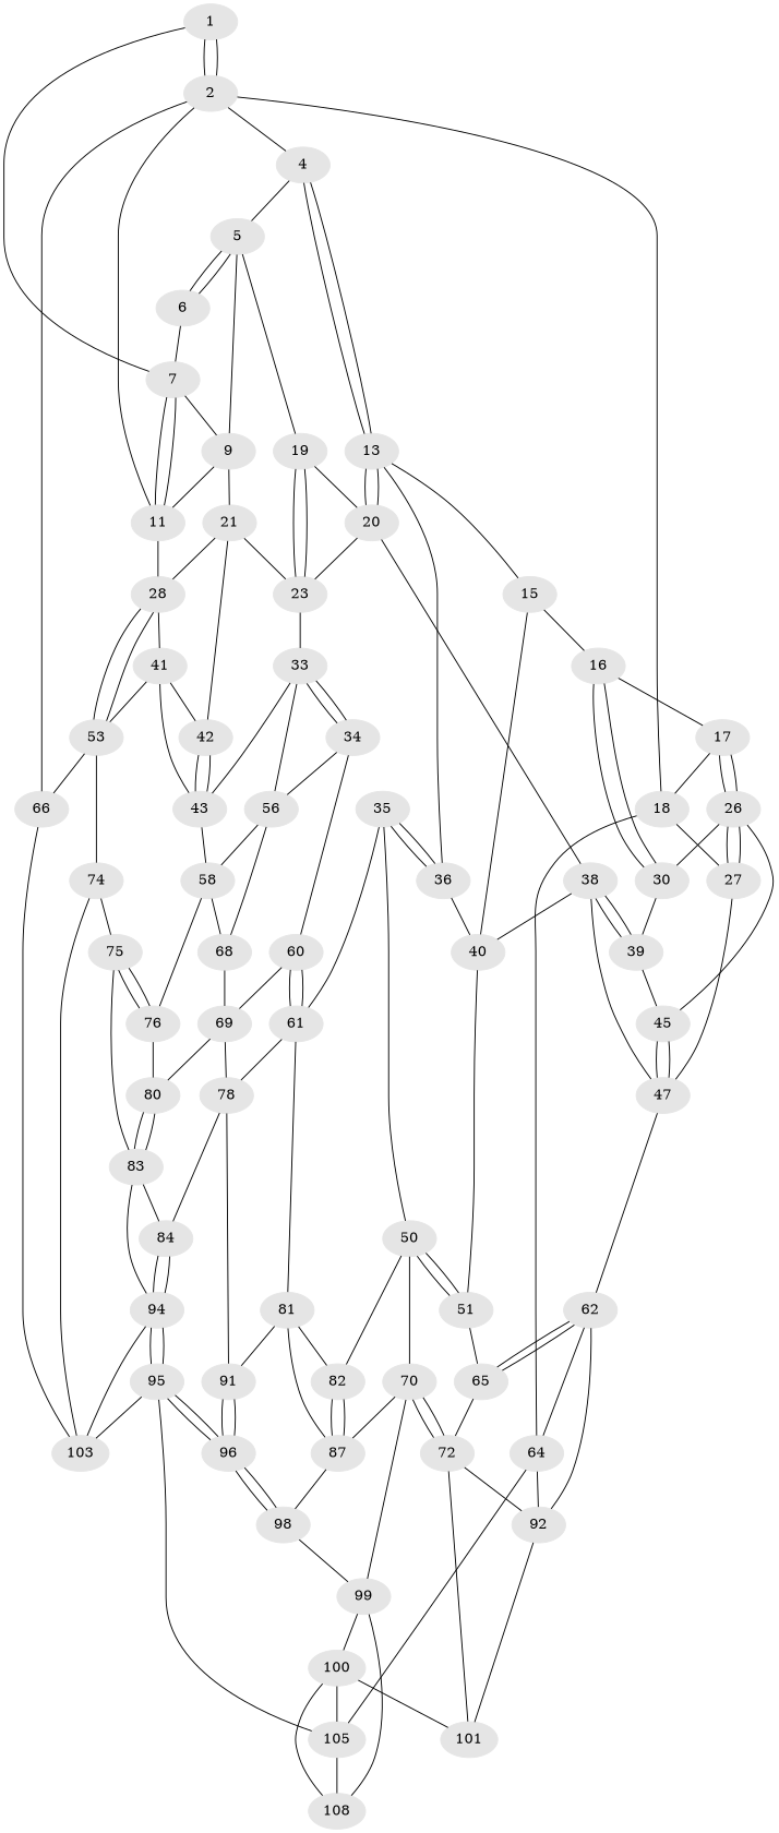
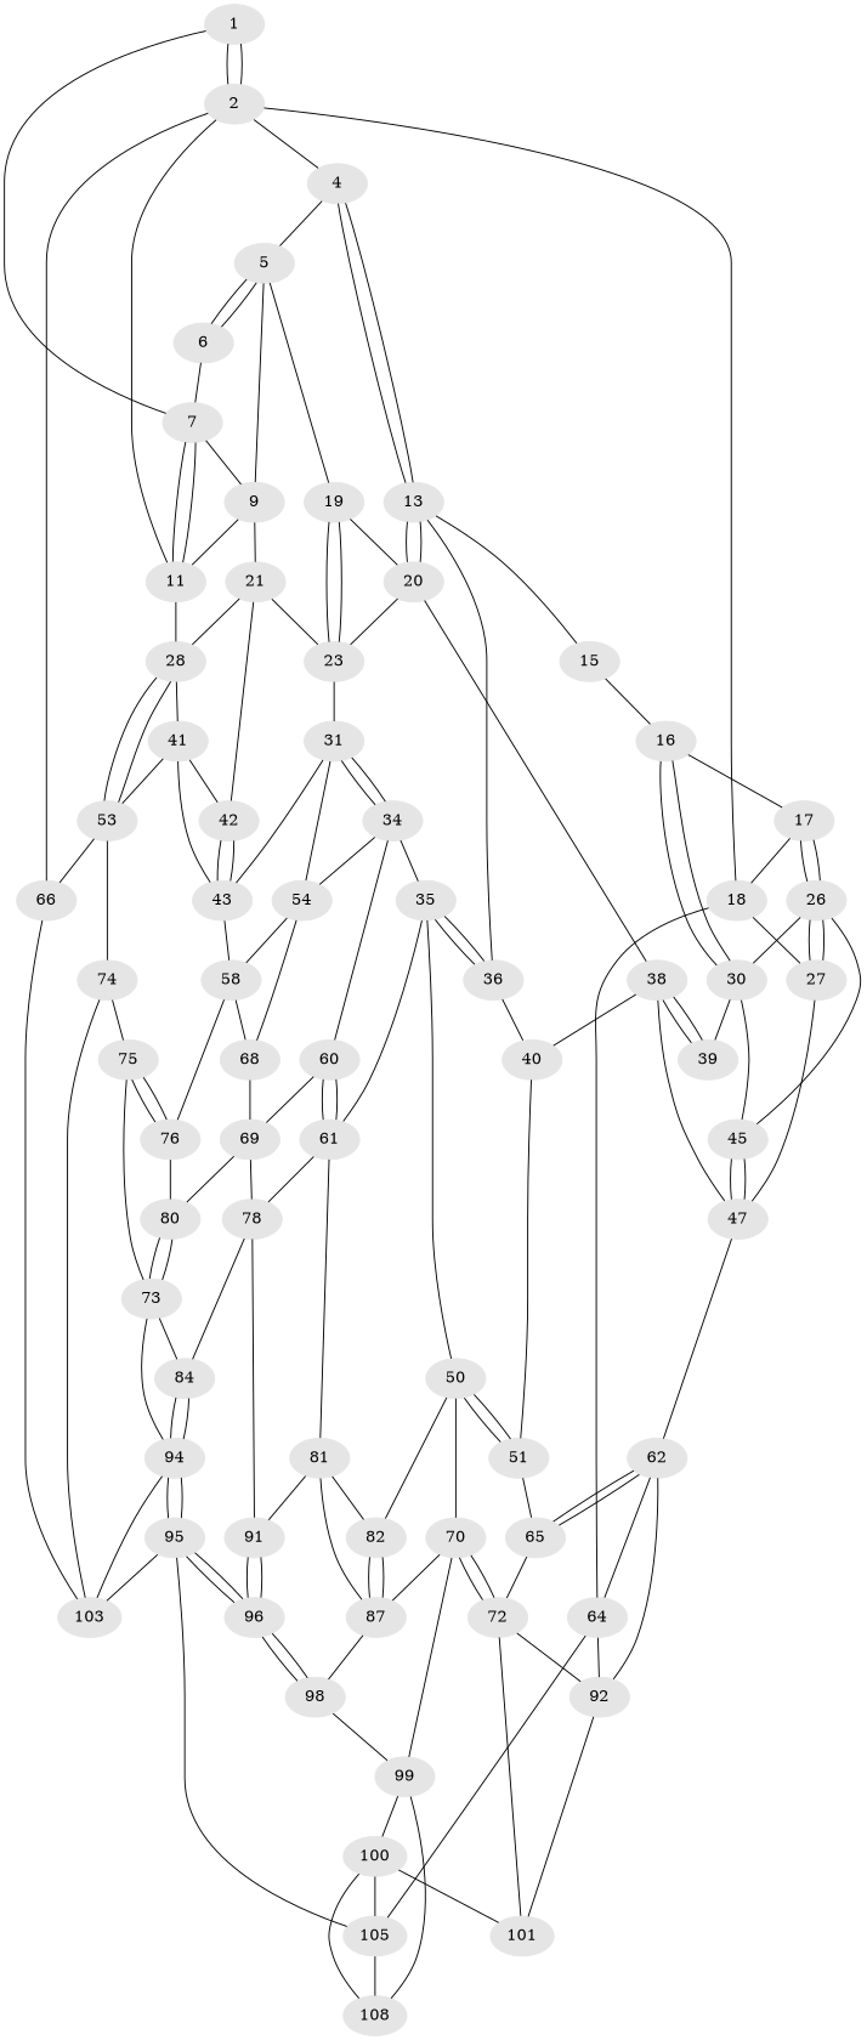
  graph {
    node [color=gray90 style=filled]
    2 [super="+3"]
    1
    7 [super="+8"]
    4
    11 [super="+24"]
    18 [super="+25"]
    66
    9 [super="+12"]
    5 [super="+10"]
    13 [super="+14"]
    28 [super="+29"]
    27
    64 [super="+106"]
    103 [super="+109"]
    6
    19
    15 [super="+37"]
    20
    36
    21 [super="+22"]
    23 [super="+32"]
    42
    41 [super="+52"]
    53 [super="+67"]
    16
    40 [super="+48"]
    38 [super="+46"]
    17
    30
    47 [super="+54"]
    39
    51
    26 [super="+31"]
    45
    92 [super="+102"]
    105 [super="+111"]
-   33 [super="+44"]
+   33 [super="+44" label=31]
    43 [super="+55"]
    34 [super="+57"]
-   56 [super="+59"]
+   56 [super="+59" label=54]
    62 [super="+63"]
    74
    35 [super="+49"]
    60
    58 [super="+73"]
    68
    50 [super="+70"]
    61 [super="+79"]
    69 [super="+77"]
    n50 [label=70 super="+88"]
    82
    78 [super="+85"]
    81 [super="+89"]
    65
    76
    72 [super="+93"]
    87 [super="+90"]
    99 [super="+107"]
    75
    80
    84
    91
    101
    108
-   83 [super="+86"]
+   83 [super="+86" label=73]
    98
    100 [super="+104"]
    94 [super="+97"]
    96
    95 [super="+110"]
    2 -- 4
    2 -- 11
    2 -- 18 [weight=2]
    2 -- 66
    1 -- 2
    1 -- 2
    1 -- 7
    7 -- 11
    7 -- 11
    7 -- 9
    4 -- 5
    4 -- 13
    4 -- 13
    11 -- 28
    18 -- 27
    18 -- 64
    66 -- 103
    9 -- 11
    9 -- 21
    5 -- 9
    5 -- 6
    5 -- 6
    5 -- 19
    13 -- 15
    13 -- 20
    13 -- 20
    13 -- 36
    28 -- 41
    28 -- 53
    28 -- 53
    27 -- 47
    64 -- 92
    64 -- 105
    6 -- 7
    19 -- 20
    19 -- 23
    19 -- 23
    15 -- 16
-   15 -- 40
    20 -- 23
    20 -- 38
    36 -- 40
    21 -- 28
    21 -- 23
    21 -- 42
    23 -- 33
    42 -- 43
    42 -- 43
    41 -- 42
    41 -- 53
    41 -- 43
    53 -- 66
    53 -- 74
    16 -- 17
    16 -- 30
    16 -- 30
    40 -- 51
    38 -- 40
    38 -- 47
    38 -- 39
    38 -- 39
    17 -- 18
    17 -- 26
    17 -- 26
    30 -- 39
    47 -- 62
-   39 -- 45
+   30 -- 45
    51 -- 65
    26 -- 27
    26 -- 27
    26 -- 30
    26 -- 45
    45 -- 47
    45 -- 47
    92 -- 101
    105 -- 108
    33 -- 43
    33 -- 34
    33 -- 34
    33 -- 56
    43 -- 58
    34 -- 56
+   34 -- 35
    34 -- 60
    56 -- 58
    56 -- 68
    62 -- 64
    62 -- 92
    62 -- 65
    62 -- 65
    74 -- 103
    74 -- 75
    35 -- 36
    35 -- 36
    35 -- 50
    35 -- 61
    60 -- 61
    60 -- 61
    60 -- 69
    58 -- 68
    58 -- 76
    68 -- 69
    50 -- 51
    50 -- 51
    50 -- n50
    50 -- 82
    61 -- 78
    61 -- 81
    69 -- 78
    69 -- 80
    n50 -- 72
    n50 -- 72
    n50 -- 87
    n50 -- 99
    82 -- 87
    82 -- 87
    78 -- 84
    78 -- 91
    81 -- 82
    81 -- 87
    81 -- 91
    65 -- 72
    76 -- 80
    72 -- 92
    72 -- 101
    87 -- 98
    99 -- 108
    99 -- 100
    75 -- 76
    75 -- 76
    75 -- 83
    80 -- 83
    80 -- 83
    84 -- 94
    84 -- 94
    91 -- 96
    91 -- 96
    83 -- 84
    83 -- 94
    98 -- 99
    100 -- 105
    100 -- 101
    100 -- 108
    94 -- 103
    94 -- 95
    94 -- 95
    96 -- 98
    96 -- 98
    95 -- 103
    95 -- 105
    95 -- 96
    95 -- 96
  }
